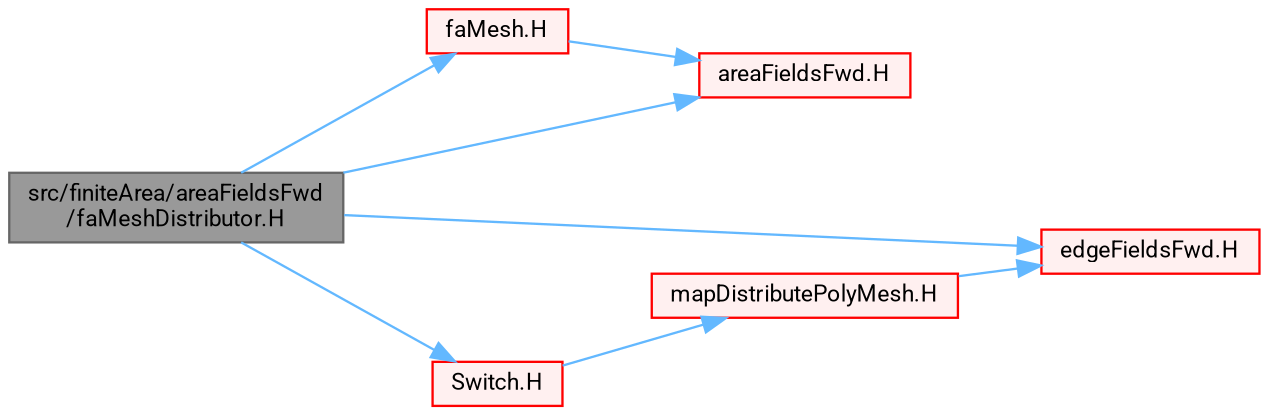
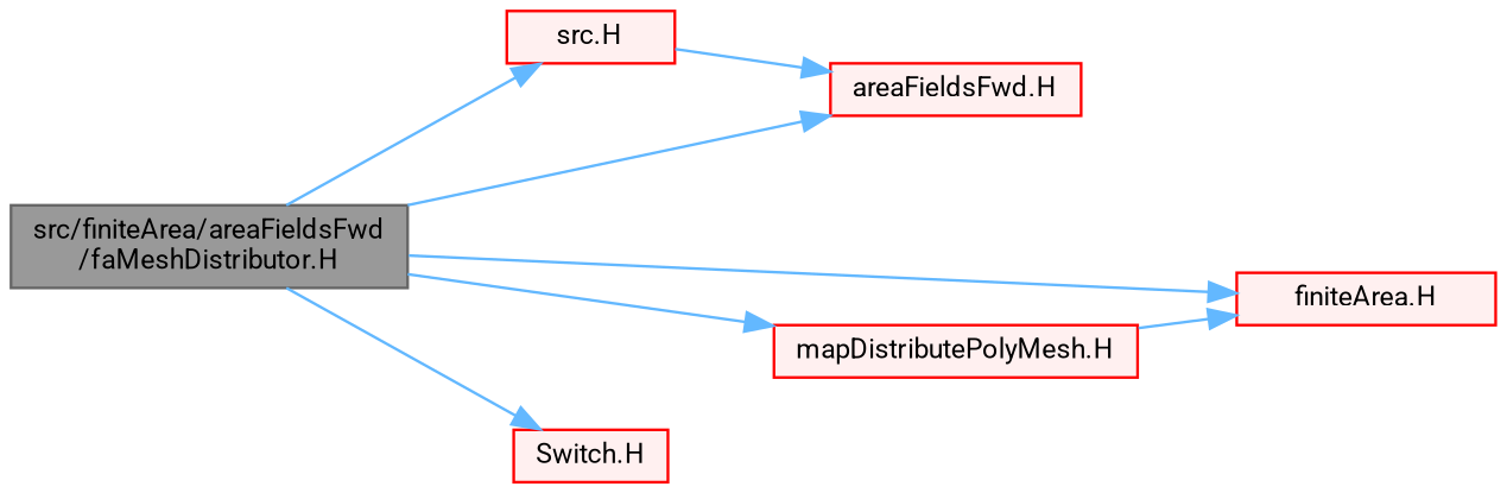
  digraph {
    fontname=Roboto
    rankdir=LR
    node [color=red fillcolor="#FFF0F0" fontname=Roboto fontsize=10 shape=box style=filled]
    edge [color=steelblue1 fontname=Roboto fontsize=10 labelfontname=Helvetica labelfontsize=10 style=solid]
    n1 [color=gray40 fillcolor=grey60 fontcolor=black height=0.2 label="src/finiteArea/areaFieldsFwd\l/faMeshDistributor.H" width=0.4]
-   n2 [height=0.2 label="faMesh.H" width=0.4]
+   n2 [height=0.2 label="src.H" width=0.4]
    n3 [height=0.2 label="areaFieldsFwd.H" width=0.4]
-   n4 [height=0.2 label="edgeFieldsFwd.H" width=0.4]
+   n4 [height=0.2 label="finiteArea.H" width=0.4]
    n5 [height=0.2 label="mapDistributePolyMesh.H" width=0.4]
    n6 [height=0.2 label="Switch.H" width=0.4]
    n1 -> n2
    n1 -> n3
    n1 -> n4
-   n6 -> n5
+   n1 -> n5
    n1 -> n6
    n2 -> n3
    n5 -> n4
  }
